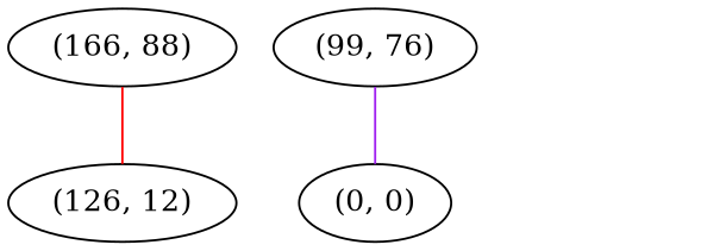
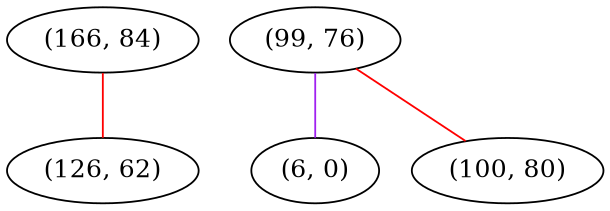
  graph {
    edge [color=red weight=1]
-   "(166, 84)" [label="(166, 88)"]
-   "(126, 62)" [label="(126, 12)"]
+   "(166, 84)"
+   "(126, 62)"
    n3 [label="(99, 76)"]
-   "(0, 0)"
+   "(0, 0)" [label="(6, 0)"]
+   "(100, 80)"
    "(166, 84)" -- "(126, 62)"
    n3 -- "(0, 0)" [color=purple weight=4]
+   n3 -- "(100, 80)"
  }
